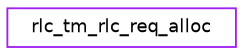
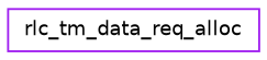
  digraph {
    rankdir=TB
-   n1 [color=purple fillcolor=white fontname=Helvetica fontsize=10 height=0.2 label=rlc_tm_rlc_req_alloc shape=record style=filled width=0.4]
+   n1 [color=purple fillcolor=white fontname=Helvetica fontsize=10 height=0.2 label=rlc_tm_data_req_alloc shape=record style=filled width=0.4]
  }
